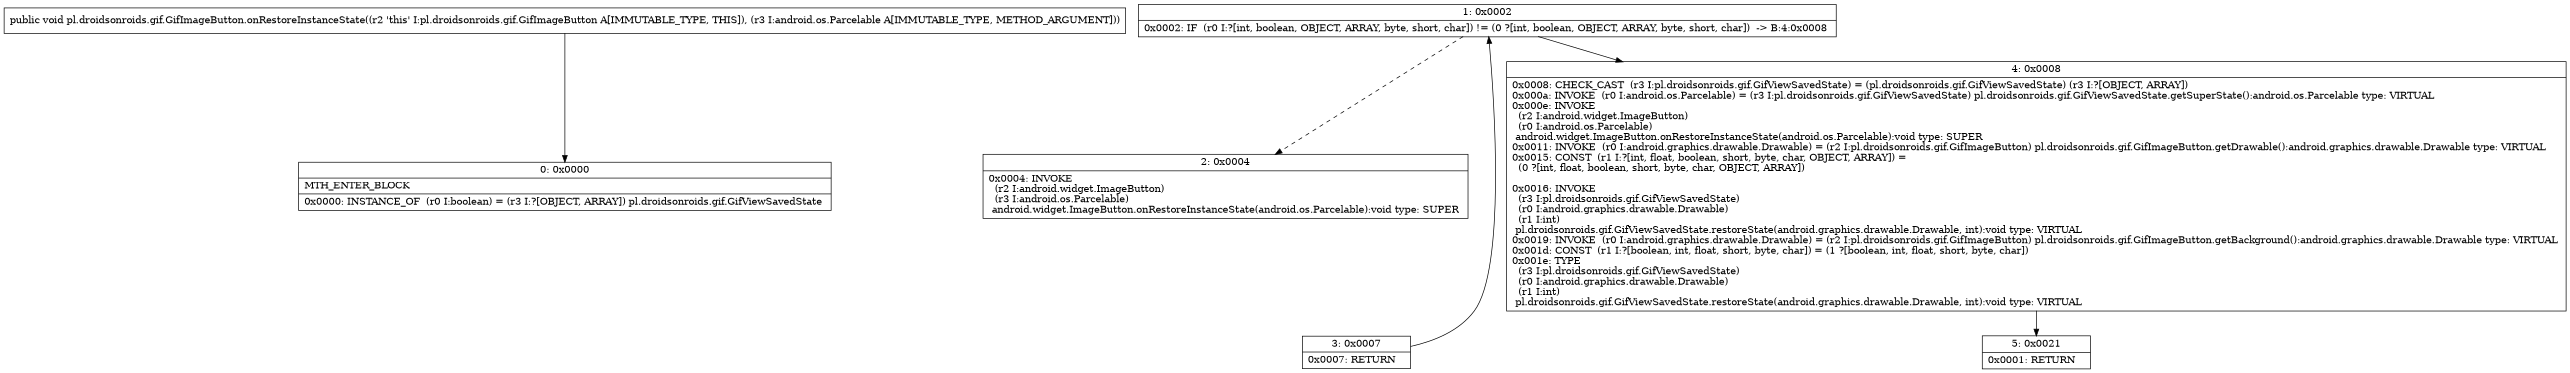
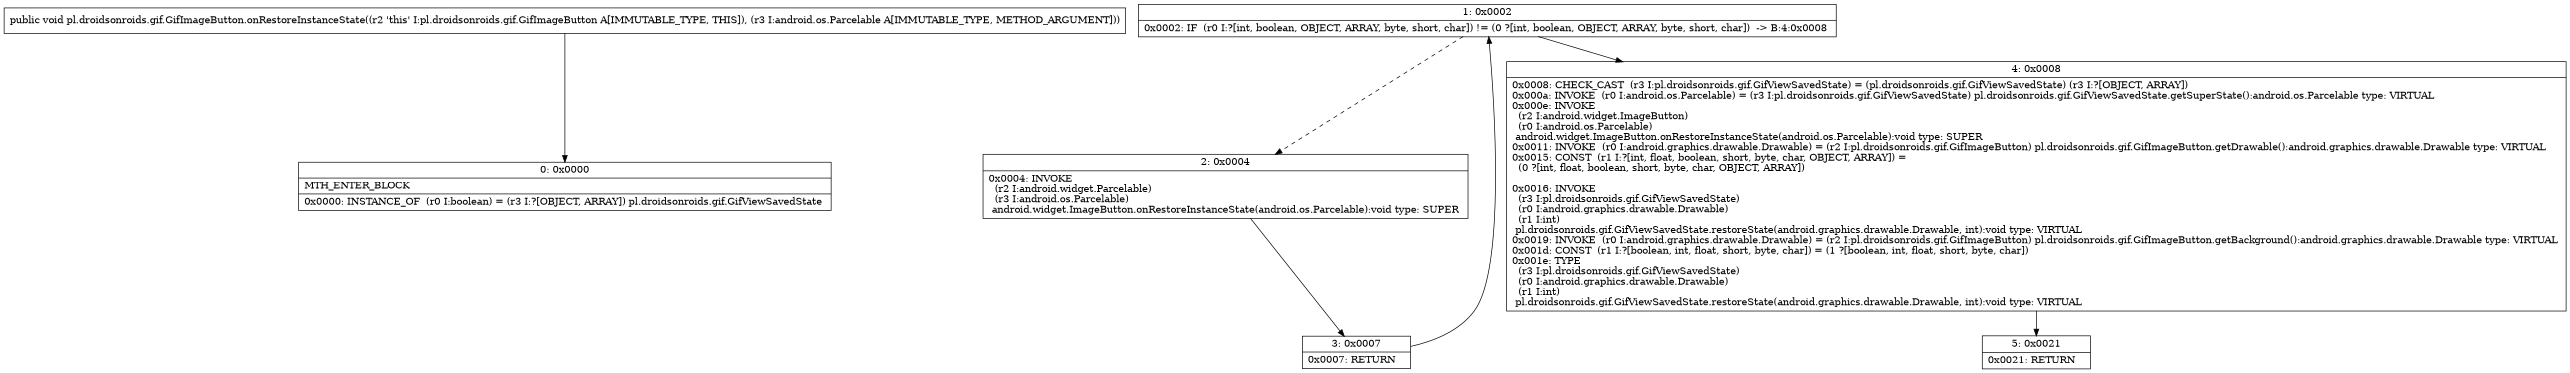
  digraph {
    node [shape=record]
    n1 [label="{0\:\ 0x0000|MTH_ENTER_BLOCK\l|0x0000: INSTANCE_OF  (r0 I:boolean) = (r3 I:?[OBJECT, ARRAY]) pl.droidsonroids.gif.GifViewSavedState \l}"]
    n2 [label="{1\:\ 0x0002|0x0002: IF  (r0 I:?[int, boolean, OBJECT, ARRAY, byte, short, char]) != (0 ?[int, boolean, OBJECT, ARRAY, byte, short, char])  \-\> B:4:0x0008 \l}"]
-   n3 [label="{2\:\ 0x0004|0x0004: INVOKE  \l  (r2 I:android.widget.ImageButton)\l  (r3 I:android.os.Parcelable)\l android.widget.ImageButton.onRestoreInstanceState(android.os.Parcelable):void type: SUPER \l}"]
+   n3 [label="{2\:\ 0x0004|0x0004: INVOKE  \l  (r2 I:android.widget.Parcelable)\l  (r3 I:android.os.Parcelable)\l android.widget.ImageButton.onRestoreInstanceState(android.os.Parcelable):void type: SUPER \l}"]
    n4 [label="{4\:\ 0x0008|0x0008: CHECK_CAST  (r3 I:pl.droidsonroids.gif.GifViewSavedState) = (pl.droidsonroids.gif.GifViewSavedState) (r3 I:?[OBJECT, ARRAY]) \l0x000a: INVOKE  (r0 I:android.os.Parcelable) = (r3 I:pl.droidsonroids.gif.GifViewSavedState) pl.droidsonroids.gif.GifViewSavedState.getSuperState():android.os.Parcelable type: VIRTUAL \l0x000e: INVOKE  \l  (r2 I:android.widget.ImageButton)\l  (r0 I:android.os.Parcelable)\l android.widget.ImageButton.onRestoreInstanceState(android.os.Parcelable):void type: SUPER \l0x0011: INVOKE  (r0 I:android.graphics.drawable.Drawable) = (r2 I:pl.droidsonroids.gif.GifImageButton) pl.droidsonroids.gif.GifImageButton.getDrawable():android.graphics.drawable.Drawable type: VIRTUAL \l0x0015: CONST  (r1 I:?[int, float, boolean, short, byte, char, OBJECT, ARRAY]) = \l  (0 ?[int, float, boolean, short, byte, char, OBJECT, ARRAY])\l \l0x0016: INVOKE  \l  (r3 I:pl.droidsonroids.gif.GifViewSavedState)\l  (r0 I:android.graphics.drawable.Drawable)\l  (r1 I:int)\l pl.droidsonroids.gif.GifViewSavedState.restoreState(android.graphics.drawable.Drawable, int):void type: VIRTUAL \l0x0019: INVOKE  (r0 I:android.graphics.drawable.Drawable) = (r2 I:pl.droidsonroids.gif.GifImageButton) pl.droidsonroids.gif.GifImageButton.getBackground():android.graphics.drawable.Drawable type: VIRTUAL \l0x001d: CONST  (r1 I:?[boolean, int, float, short, byte, char]) = (1 ?[boolean, int, float, short, byte, char]) \l0x001e: TYPE  \l  (r3 I:pl.droidsonroids.gif.GifViewSavedState)\l  (r0 I:android.graphics.drawable.Drawable)\l  (r1 I:int)\l pl.droidsonroids.gif.GifViewSavedState.restoreState(android.graphics.drawable.Drawable, int):void type: VIRTUAL \l}"]
    n5 [label="{3\:\ 0x0007|0x0007: RETURN   \l}"]
-   n6 [label="{5\:\ 0x0021|0x0001: RETURN   \l}"]
+   n6 [label="{5\:\ 0x0021|0x0021: RETURN   \l}"]
    n7 [label="{public void pl.droidsonroids.gif.GifImageButton.onRestoreInstanceState((r2 'this' I:pl.droidsonroids.gif.GifImageButton A[IMMUTABLE_TYPE, THIS]), (r3 I:android.os.Parcelable A[IMMUTABLE_TYPE, METHOD_ARGUMENT])) }"]
    n2 -> n3 [style=dashed]
    n2 -> n4
+   n3 -> n5
    n4 -> n6
    n5 -> n2
    n7 -> n1
  }
